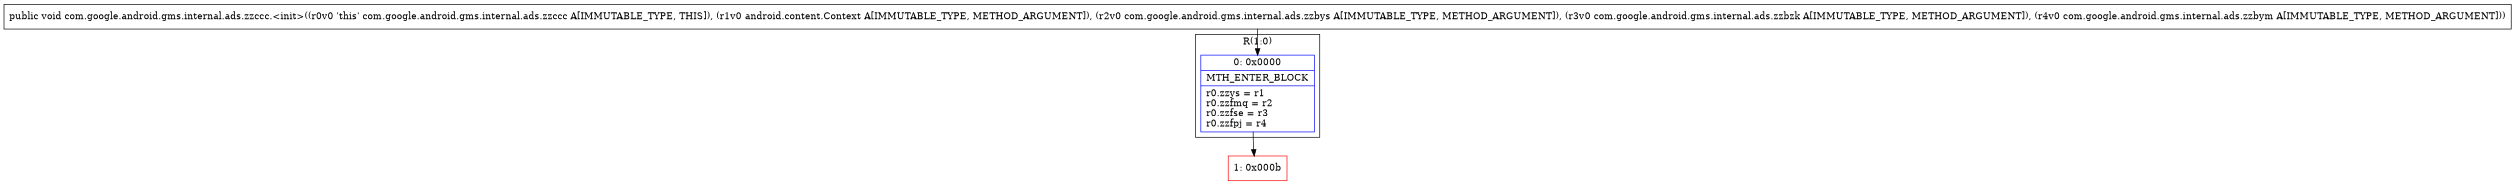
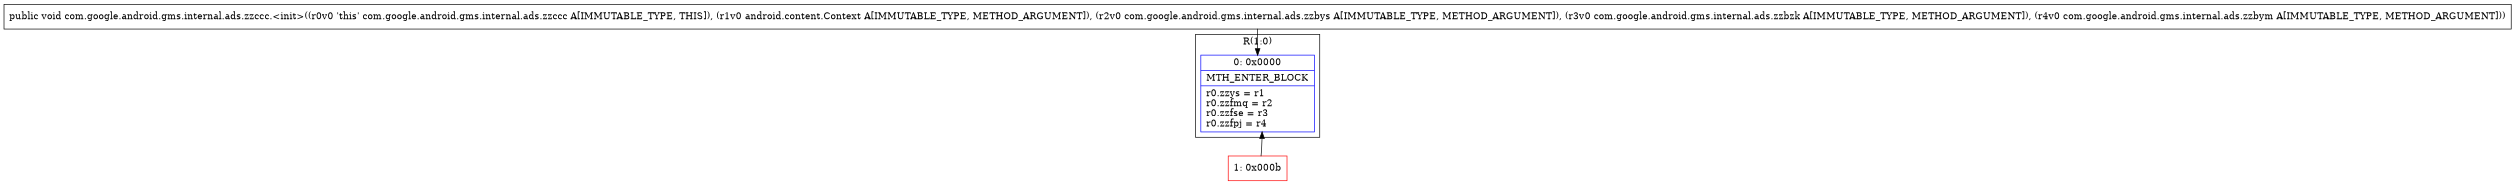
  digraph {
    node [shape=record]
    n1 [color=blue label="{0\:\ 0x0000|MTH_ENTER_BLOCK\l|r0.zzys = r1\lr0.zzfmq = r2\lr0.zzfse = r3\lr0.zzfpj = r4\l}"]
    n2 [color=red label="{1\:\ 0x000b}"]
    n3 [label="{public void com.google.android.gms.internal.ads.zzccc.\<init\>((r0v0 'this' com.google.android.gms.internal.ads.zzccc A[IMMUTABLE_TYPE, THIS]), (r1v0 android.content.Context A[IMMUTABLE_TYPE, METHOD_ARGUMENT]), (r2v0 com.google.android.gms.internal.ads.zzbys A[IMMUTABLE_TYPE, METHOD_ARGUMENT]), (r3v0 com.google.android.gms.internal.ads.zzbzk A[IMMUTABLE_TYPE, METHOD_ARGUMENT]), (r4v0 com.google.android.gms.internal.ads.zzbym A[IMMUTABLE_TYPE, METHOD_ARGUMENT])) }"]
    subgraph cluster_1 {
      label="R(1:0)"
      n1
    }
-   n1 -> n2
+   n2 -> n1
    n3 -> n1
  }
